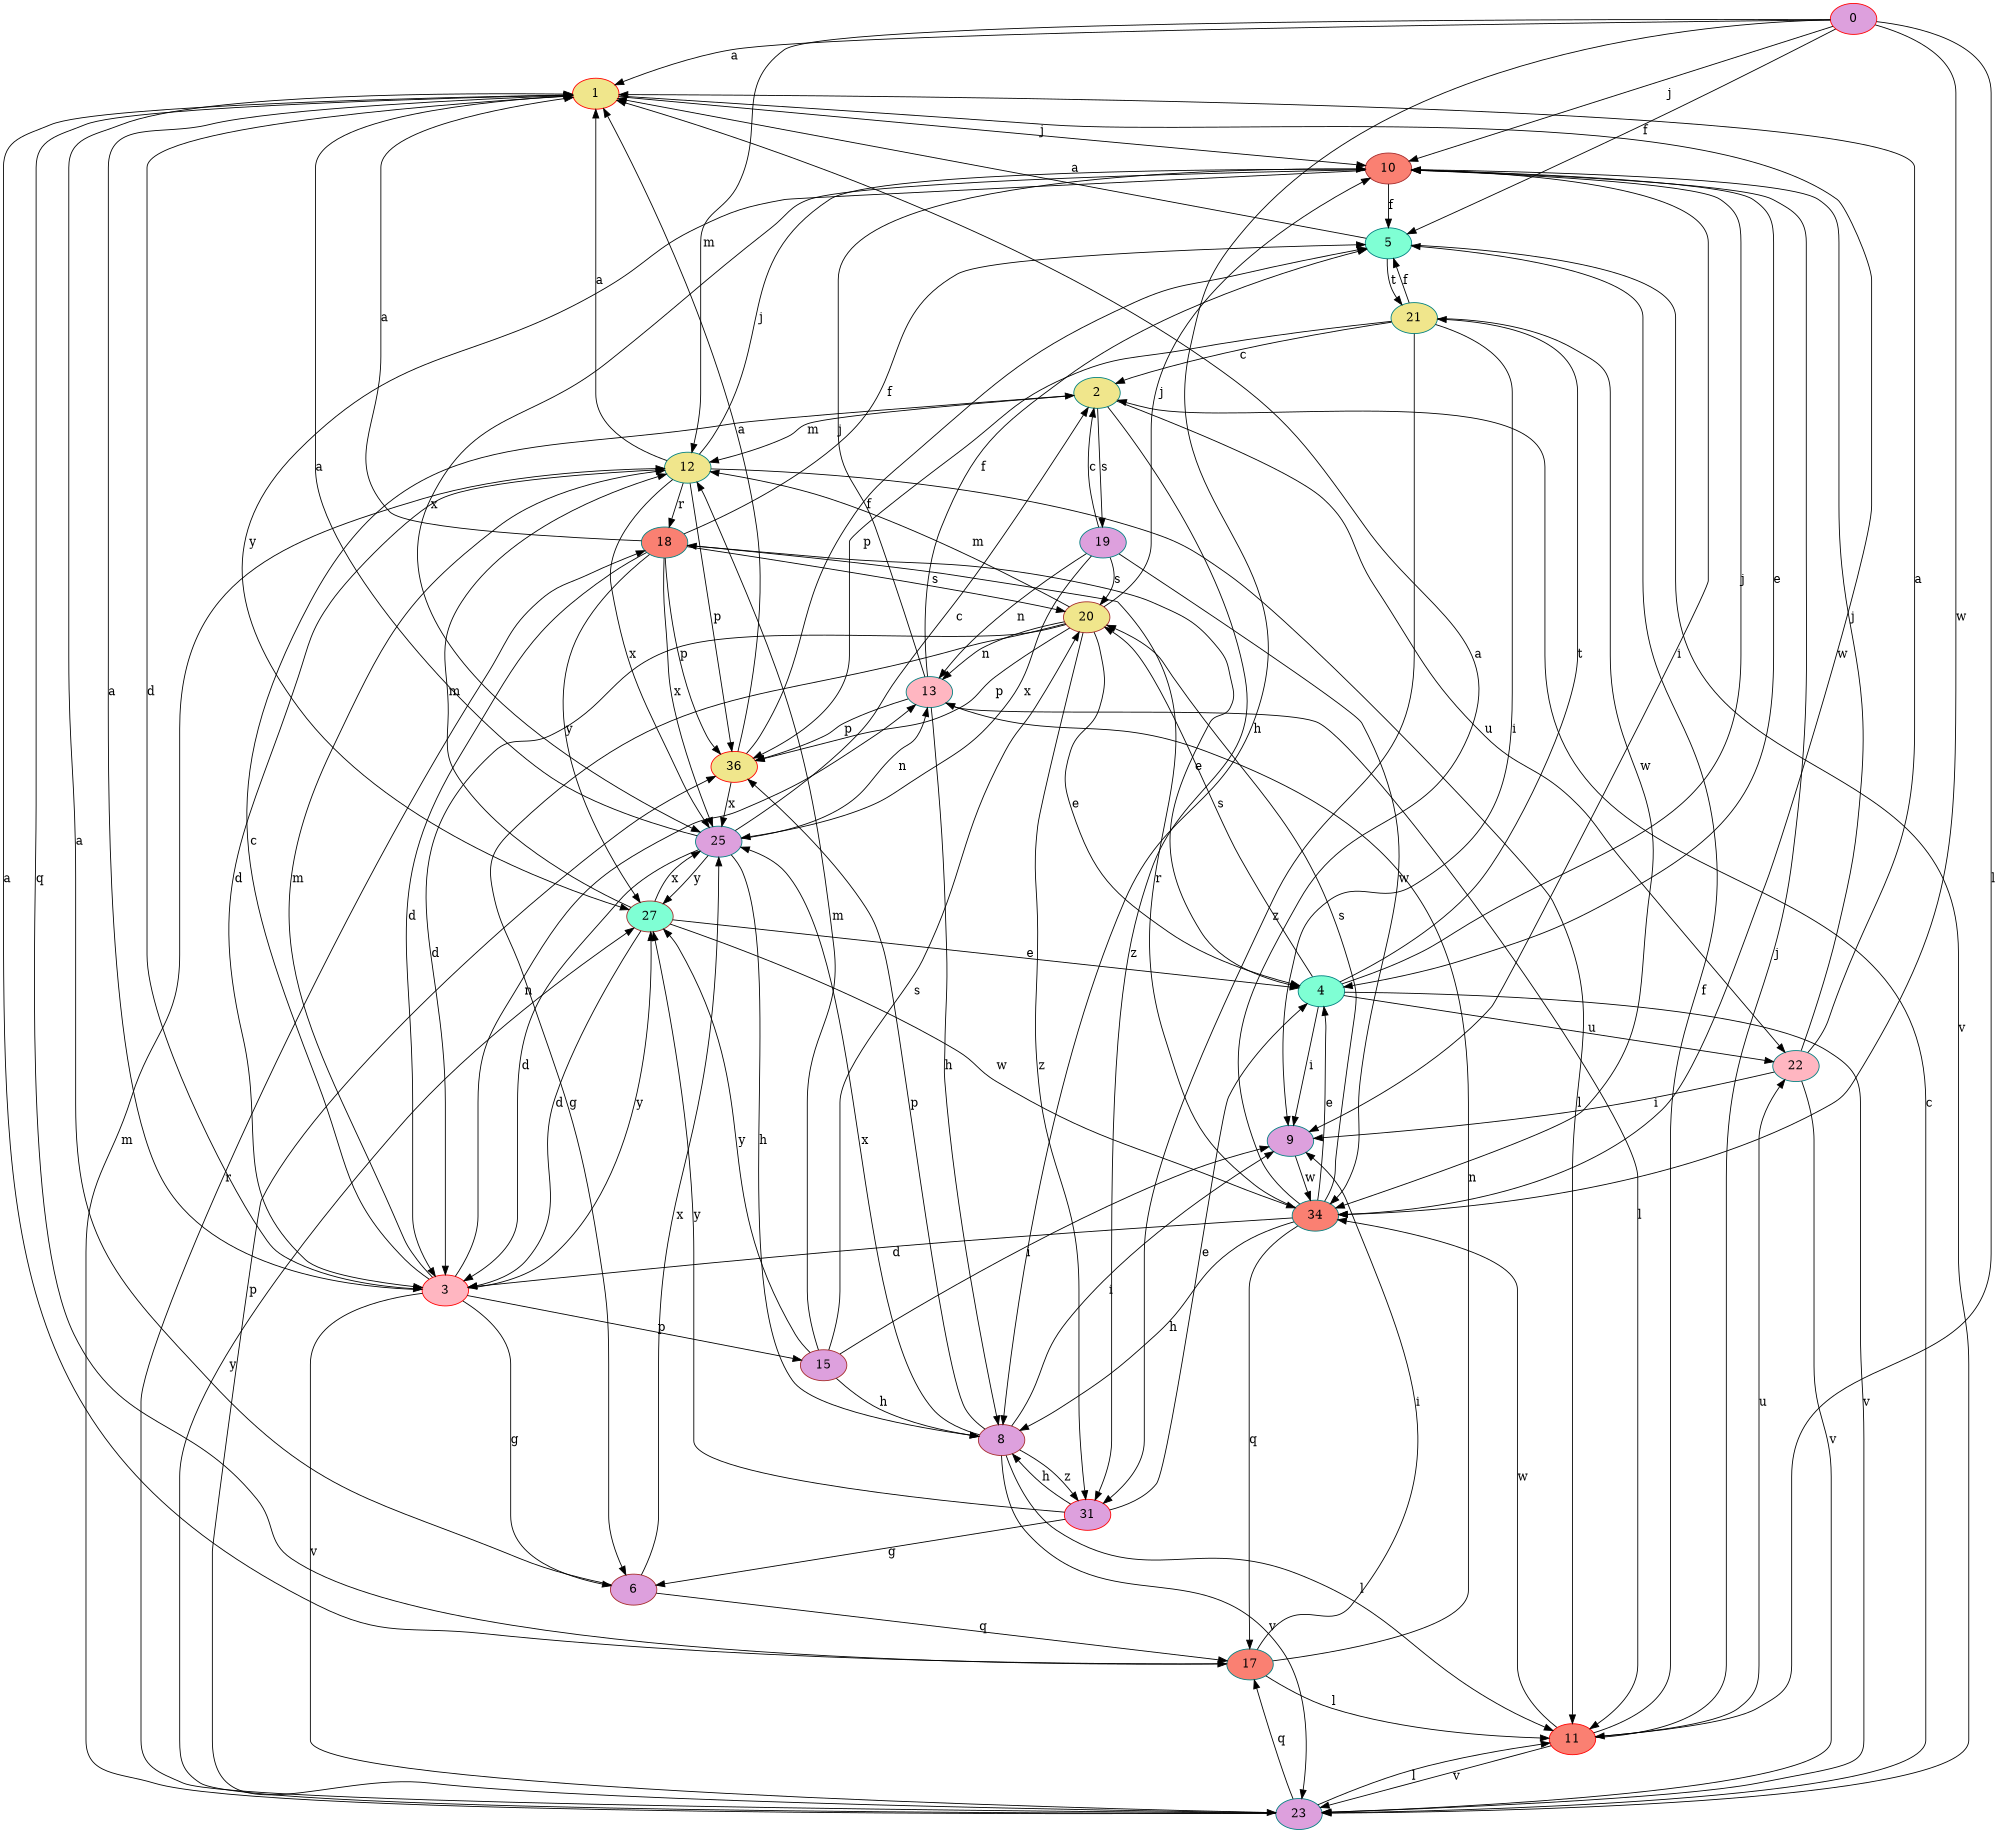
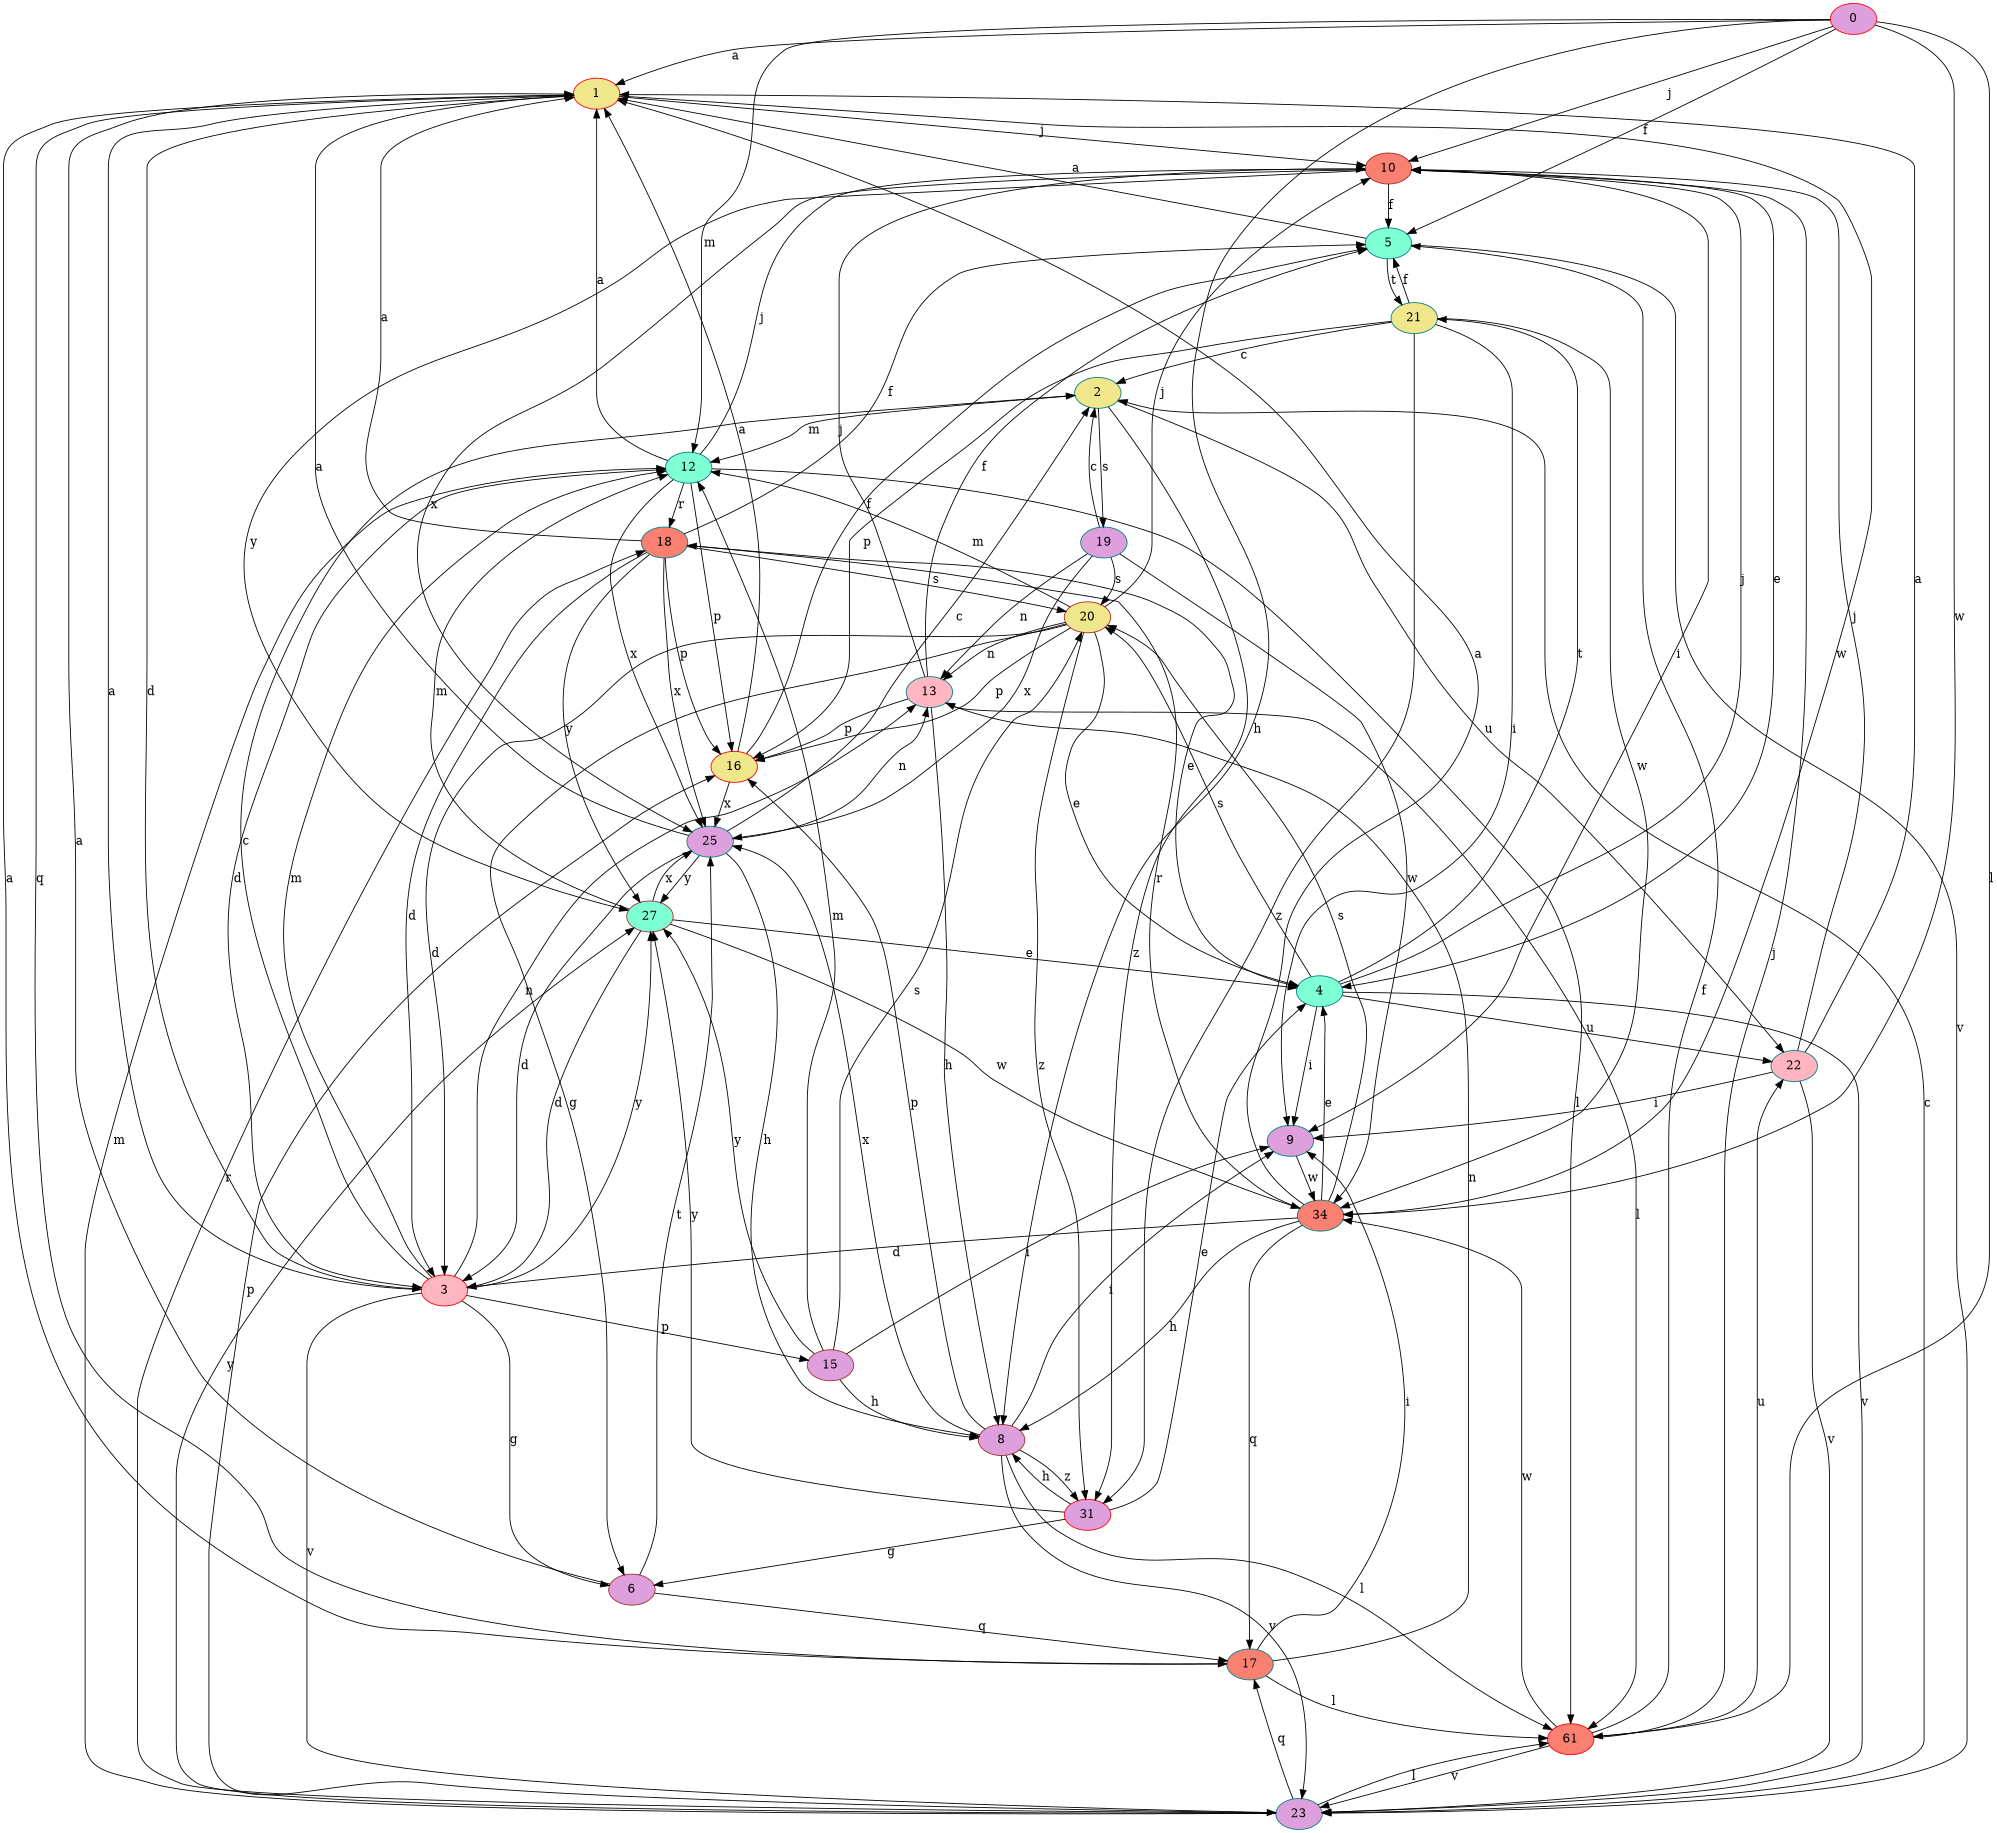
  strict digraph {
    node [color=teal fillcolor=plum style=filled]
    0 [color=red]
    1 [color=red fillcolor=khaki]
    5 [fillcolor=aquamarine]
    8 [color=brown]
    10 [color=brown fillcolor=salmon]
-   11 [color=red fillcolor=salmon]
-   12 [fillcolor=khaki]
+   11 [color=red fillcolor=salmon label=61]
+   12 [fillcolor=aquamarine]
    n8 [fillcolor=salmon label=34]
    3 [color=red fillcolor=lightpink]
    17 [fillcolor=salmon]
    23
    21 [fillcolor=khaki]
    31 [color=red]
    9
    25
-   16 [color=red fillcolor=khaki label=36]
+   16 [color=red fillcolor=khaki]
    27 [color=brown fillcolor=aquamarine]
    4 [fillcolor=aquamarine]
    22 [fillcolor=lightpink]
    18 [fillcolor=salmon]
    20 [color=brown fillcolor=khaki]
    2 [fillcolor=khaki]
    6 [color=brown]
    13 [fillcolor=lightpink]
    15 [color=brown]
    19
    0 -> 1 [label=a]
    0 -> 5 [label=f]
    0 -> 8 [label=h]
    0 -> 10 [label=j]
    0 -> 11 [label=l]
    0 -> 12 [label=m]
    0 -> n8 [label=w]
    1 -> 10 [label=j]
    1 -> n8 [label=w]
    1 -> 3 [label=d]
    1 -> 17 [label=q]
    5 -> 1 [label=a]
    5 -> 23 [label=v]
    5 -> 21 [label=t]
    8 -> 11 [label=l]
    8 -> 23 [label=v]
    8 -> 31 [label=z]
    8 -> 9 [label=i]
    8 -> 25 [label=x]
    8 -> 16 [label=p]
    10 -> 5 [label=f]
    10 -> 9 [label=i]
    10 -> 25 [label=x]
    10 -> 27 [label=y]
    10 -> 4 [label=e]
    11 -> 5 [label=f]
    11 -> 10 [label=j]
    11 -> n8 [label=w]
    11 -> 23 [label=v]
    11 -> 22 [label=u]
    12 -> 1 [label=a]
    12 -> 10 [label=j]
    12 -> 11 [label=l]
    12 -> 3 [label=d]
    12 -> 25 [label=x]
    12 -> 16 [label=p]
    12 -> 18 [label=r]
    n8 -> 1 [label=a]
    n8 -> 8 [label=h]
    n8 -> 3 [label=d]
    n8 -> 17 [label=q]
    n8 -> 4 [label=e]
    n8 -> 18 [label=r]
    n8 -> 20 [label=s]
    3 -> 1 [label=a]
    3 -> 12 [label=m]
    3 -> 23 [label=v]
    3 -> 27 [label=y]
    3 -> 2 [label=c]
    3 -> 6 [label=g]
    3 -> 13 [label=n]
    3 -> 15 [label=p]
    17 -> 1 [label=a]
    17 -> 11 [label=l]
    17 -> 9 [label=i]
    17 -> 13 [label=n]
    23 -> 11 [label=l]
    23 -> 12 [label=m]
    23 -> 17 [label=q]
    23 -> 16 [label=p]
    23 -> 27 [label=y]
    23 -> 18 [label=r]
    23 -> 2 [label=c]
    21 -> 5 [label=f]
    21 -> n8 [label=w]
    21 -> 31 [label=z]
    21 -> 9 [label=i]
    21 -> 16 [label=p]
    21 -> 2 [label=c]
    31 -> 8 [label=h]
    31 -> 27 [label=y]
    31 -> 4 [label=e]
    31 -> 6 [label=g]
    9 -> n8 [label=w]
    25 -> 1 [label=a]
    25 -> 8 [label=h]
    25 -> 3 [label=d]
    25 -> 27 [label=y]
    25 -> 2 [label=c]
    25 -> 13 [label=n]
    16 -> 1 [label=a]
    16 -> 5 [label=f]
    16 -> 25 [label=x]
    27 -> 12 [label=m]
    27 -> n8 [label=w]
    27 -> 3 [label=d]
    27 -> 25 [label=x]
    27 -> 4 [label=e]
    4 -> 10 [label=j]
    4 -> 23 [label=v]
    4 -> 21 [label=t]
    4 -> 9 [label=i]
    4 -> 22 [label=u]
    4 -> 20 [label=s]
    22 -> 1 [label=a]
    22 -> 10 [label=j]
    22 -> 23 [label=v]
    22 -> 9 [label=i]
    18 -> 1 [label=a]
    18 -> 5 [label=f]
    18 -> 3 [label=d]
    18 -> 25 [label=x]
    18 -> 16 [label=p]
    18 -> 27 [label=y]
    18 -> 4 [label=e]
    18 -> 20 [label=s]
    20 -> 10 [label=j]
    20 -> 12 [label=m]
    20 -> 3 [label=d]
    20 -> 31 [label=z]
    20 -> 16 [label=p]
    20 -> 4 [label=e]
    20 -> 6 [label=g]
    20 -> 13 [label=n]
    2 -> 12 [label=m]
    2 -> 31 [label=z]
    2 -> 22 [label=u]
    2 -> 19 [label=s]
    6 -> 1 [label=a]
    6 -> 17 [label=q]
-   6 -> 25 [label=x]
+   6 -> 25 [label=t]
    13 -> 5 [label=f]
    13 -> 8 [label=h]
    13 -> 10 [label=j]
    13 -> 11 [label=l]
    13 -> 16 [label=p]
    15 -> 8 [label=h]
    15 -> 12 [label=m]
    15 -> 9 [label=i]
    15 -> 27 [label=y]
    15 -> 20 [label=s]
    19 -> n8 [label=w]
    19 -> 25 [label=x]
    19 -> 20 [label=s]
    19 -> 2 [label=c]
    19 -> 13 [label=n]
  }
